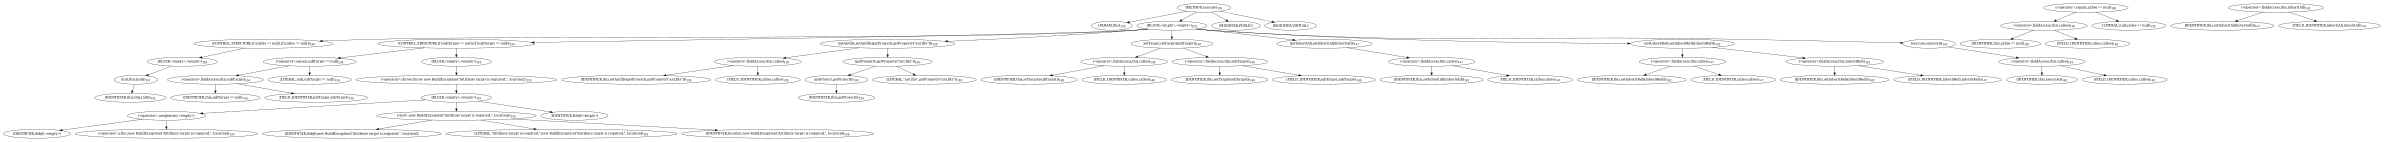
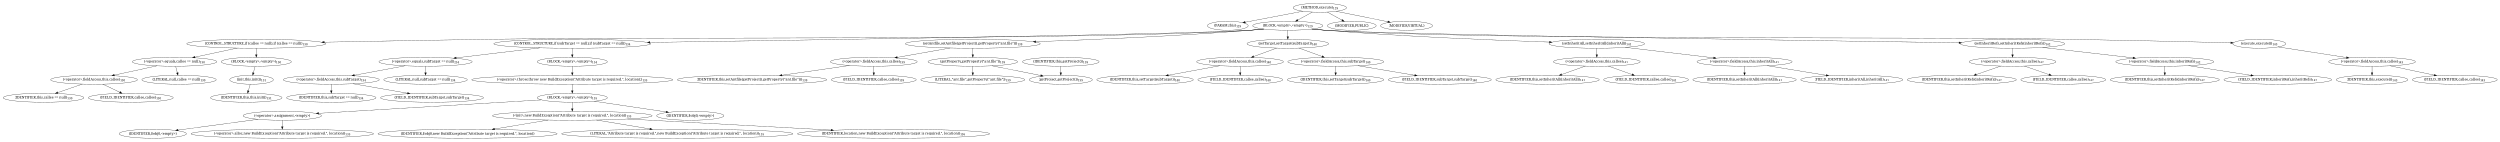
  digraph {
    fontname="Noto Serif"
    node [fontname="Noto Serif"]
    edge [fontname="Noto Serif"]
    n1 [label=<(METHOD,execute)<SUB>129</SUB>>]
    n2 [label=<(PARAM,this)<SUB>129</SUB>>]
    n3 [label=<(BLOCK,&lt;empty&gt;,&lt;empty&gt;)<SUB>129</SUB>>]
    n4 [label=<(MODIFIER,PUBLIC)>]
    n5 [label=<(MODIFIER,VIRTUAL)>]
    n6 [label=<(CONTROL_STRUCTURE,if (callee == null),if (callee == null))<SUB>130</SUB>>]
    n7 [label=<(CONTROL_STRUCTURE,if (subTarget == null),if (subTarget == null))<SUB>134</SUB>>]
    n8 [label=<(setAntfile,setAntfile(getProject().getProperty(&quot;ant.file&quot;)))<SUB>139</SUB>>]
    n9 [label=<(setTarget,setTarget(subTarget))<SUB>140</SUB>>]
    n10 [label=<(setInheritAll,setInheritAll(inheritAll))<SUB>141</SUB>>]
    n11 [label=<(setInheritRefs,setInheritRefs(inheritRefs))<SUB>142</SUB>>]
    n12 [label=<(execute,execute())<SUB>143</SUB>>]
    n13 [label=<(&lt;operator&gt;.equals,callee == null)<SUB>130</SUB>>]
    n14 [label=<(BLOCK,&lt;empty&gt;,&lt;empty&gt;)<SUB>130</SUB>>]
    n15 [label=<(&lt;operator&gt;.equals,subTarget == null)<SUB>234</SUB>>]
    n16 [label=<(BLOCK,&lt;empty&gt;,&lt;empty&gt;)<SUB>134</SUB>>]
    n17 [label=<(&lt;operator&gt;.fieldAccess,this.callee)<SUB>139</SUB>>]
    n18 [label=<(getProperty,getProperty(&quot;ant.file&quot;))<SUB>139</SUB>>]
    n19 [label=<(&lt;operator&gt;.fieldAccess,this.callee)<SUB>140</SUB>>]
    n20 [label=<(&lt;operator&gt;.fieldAccess,this.subTarget)<SUB>140</SUB>>]
    n21 [label=<(&lt;operator&gt;.fieldAccess,this.callee)<SUB>141</SUB>>]
    n22 [label=<(&lt;operator&gt;.fieldAccess,this.inheritAll)<SUB>141</SUB>>]
    n23 [label=<(&lt;operator&gt;.fieldAccess,this.callee)<SUB>142</SUB>>]
    n24 [label=<(&lt;operator&gt;.fieldAccess,this.inheritRefs)<SUB>142</SUB>>]
    n25 [label=<(&lt;operator&gt;.fieldAccess,this.callee)<SUB>143</SUB>>]
    n26 [label=<(&lt;operator&gt;.fieldAccess,this.callee)<SUB>130</SUB>>]
    n27 [label=<(LITERAL,null,callee == null)<SUB>130</SUB>>]
    n28 [label=<(init,this.init())<SUB>131</SUB>>]
    n29 [label=<(IDENTIFIER,this,callee == null)<SUB>130</SUB>>]
    n30 [label=<(FIELD_IDENTIFIER,callee,callee)<SUB>130</SUB>>]
    n31 [label=<(IDENTIFIER,this,this.init())<SUB>131</SUB>>]
    n32 [label=<(&lt;operator&gt;.fieldAccess,this.subTarget)<SUB>134</SUB>>]
    n33 [label=<(LITERAL,null,subTarget == null)<SUB>134</SUB>>]
    n34 [label=<(&lt;operator&gt;.throw,throw new BuildException(&quot;Attribute target is required.&quot;, location);)<SUB>135</SUB>>]
    n35 [label=<(IDENTIFIER,this,subTarget == null)<SUB>134</SUB>>]
    n36 [label=<(FIELD_IDENTIFIER,subTarget,subTarget)<SUB>134</SUB>>]
    n37 [label=<(BLOCK,&lt;empty&gt;,&lt;empty&gt;)<SUB>135</SUB>>]
    n38 [label=<(&lt;operator&gt;.assignment,&lt;empty&gt;)>]
    n39 [label=<(&lt;init&gt;,new BuildException(&quot;Attribute target is required.&quot;, location))<SUB>135</SUB>>]
    n40 [label=<(IDENTIFIER,$obj0,&lt;empty&gt;)>]
    n41 [label=<(IDENTIFIER,$obj0,&lt;empty&gt;)>]
    n42 [label=<(&lt;operator&gt;.alloc,new BuildException(&quot;Attribute target is required.&quot;, location))<SUB>135</SUB>>]
    n43 [label=<(IDENTIFIER,$obj0,new BuildException(&quot;Attribute target is required.&quot;, location))>]
    n44 [label=<(LITERAL,&quot;Attribute target is required.&quot;,new BuildException(&quot;Attribute target is required.&quot;, location))<SUB>135</SUB>>]
    n45 [label=<(IDENTIFIER,location,new BuildException(&quot;Attribute target is required.&quot;, location))<SUB>136</SUB>>]
    n46 [label=<(IDENTIFIER,this,setAntfile(getProject().getProperty(&quot;ant.file&quot;)))<SUB>139</SUB>>]
    n47 [label=<(FIELD_IDENTIFIER,callee,callee)<SUB>139</SUB>>]
    n48 [label=<(getProject,getProject())<SUB>139</SUB>>]
    n49 [label=<(LITERAL,&quot;ant.file&quot;,getProperty(&quot;ant.file&quot;))<SUB>139</SUB>>]
    n50 [label=<(IDENTIFIER,this,getProject())<SUB>139</SUB>>]
    n51 [label=<(IDENTIFIER,this,setTarget(subTarget))<SUB>140</SUB>>]
    n52 [label=<(FIELD_IDENTIFIER,callee,callee)<SUB>140</SUB>>]
    n53 [label=<(IDENTIFIER,this,setTarget(subTarget))<SUB>140</SUB>>]
    n54 [label=<(FIELD_IDENTIFIER,subTarget,subTarget)<SUB>140</SUB>>]
    n55 [label=<(IDENTIFIER,this,setInheritAll(inheritAll))<SUB>141</SUB>>]
    n56 [label=<(FIELD_IDENTIFIER,callee,callee)<SUB>141</SUB>>]
    n57 [label=<(IDENTIFIER,this,setInheritAll(inheritAll))<SUB>141</SUB>>]
    n58 [label=<(FIELD_IDENTIFIER,inheritAll,inheritAll)<SUB>141</SUB>>]
    n59 [label=<(IDENTIFIER,this,setInheritRefs(inheritRefs))<SUB>142</SUB>>]
    n60 [label=<(FIELD_IDENTIFIER,callee,callee)<SUB>142</SUB>>]
    n61 [label=<(IDENTIFIER,this,setInheritRefs(inheritRefs))<SUB>142</SUB>>]
    n62 [label=<(FIELD_IDENTIFIER,inheritRefs,inheritRefs)<SUB>142</SUB>>]
    n63 [label=<(IDENTIFIER,this,execute())<SUB>143</SUB>>]
    n64 [label=<(FIELD_IDENTIFIER,callee,callee)<SUB>143</SUB>>]
    n1 -> n2
    n1 -> n3
    n1 -> n4
    n1 -> n5
    n3 -> n6
    n3 -> n7
    n3 -> n8
    n3 -> n9
    n3 -> n10
    n3 -> n11
    n3 -> n12
+   n6 -> n13
    n6 -> n14
    n7 -> n15
    n7 -> n16
    n8 -> n17
    n8 -> n18
    n9 -> n19
    n9 -> n20
    n10 -> n21
+   n10 -> n22
    n11 -> n23
    n11 -> n24
    n12 -> n25
    n13 -> n26
    n13 -> n27
    n14 -> n28
    n15 -> n32
    n15 -> n33
    n16 -> n34
    n17 -> n46
    n17 -> n47
    n18 -> n48
    n18 -> n49
    n19 -> n51
    n19 -> n52
    n20 -> n53
    n20 -> n54
    n21 -> n55
    n21 -> n56
    n22 -> n57
    n22 -> n58
    n23 -> n59
    n23 -> n60
    n24 -> n61
    n24 -> n62
    n25 -> n63
    n25 -> n64
    n26 -> n29
    n26 -> n30
    n28 -> n31
    n32 -> n35
    n32 -> n36
    n34 -> n37
    n37 -> n38
    n37 -> n39
    n37 -> n40
    n38 -> n41
    n38 -> n42
    n39 -> n43
    n39 -> n44
    n39 -> n45
-   n48 -> n50
+   n50 -> n48
  }
